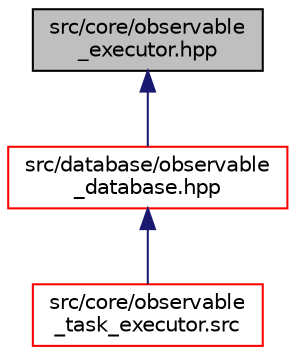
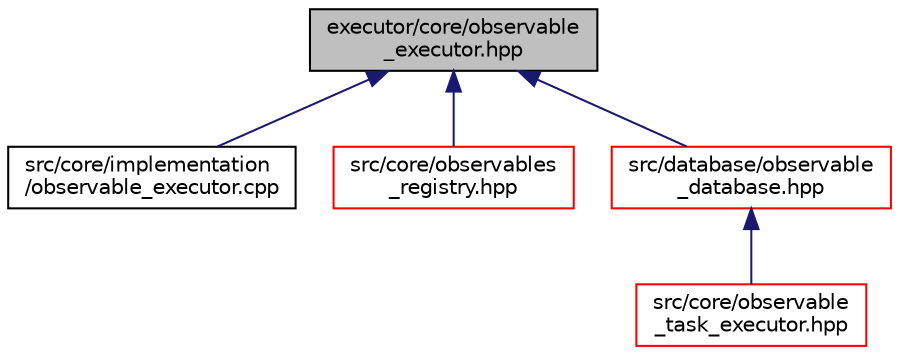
  digraph {
    node [color=red fillcolor=white fontname=Helvetica fontsize=10 shape=record style=filled]
    edge [color=midnightblue dir=back fontname=Helvetica fontsize=10 labelfontname=Helvetica labelfontsize=10 style=solid]
-   n1 [color=black fillcolor=grey75 fontcolor=black height=0.2 label="src/core/observable\l_executor.hpp" width=0.4]
+   n1 [color=black fillcolor=grey75 fontcolor=black height=0.2 label="executor/core/observable\l_executor.hpp" width=0.4]
+   n2 [color=black height=0.2 label="src/core/implementation\l/observable_executor.cpp" width=0.4]
+   n3 [height=0.2 label="src/core/observables\l_registry.hpp" width=0.4]
    n4 [height=0.2 label="src/database/observable\l_database.hpp" width=0.4]
-   n5 [height=0.2 label="src/core/observable\l_task_executor.src" width=0.4]
+   n5 [height=0.2 label="src/core/observable\l_task_executor.hpp" width=0.4]
+   n1 -> n2
+   n1 -> n3
    n1 -> n4
    n4 -> n5
  }
